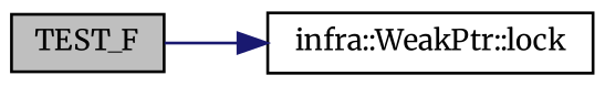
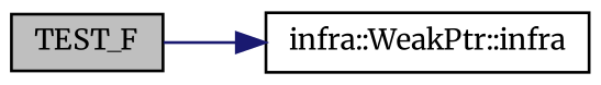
  digraph {
    rankdir=LR
    fontname=Merriweather
    node [color=black fontname=Merriweather fontsize=10 shape=record style=filled]
    n1 [fillcolor=grey75 fontcolor=black height=0.2 label=TEST_F width=0.4]
-   n2 [fillcolor=white height=0.2 label="infra::WeakPtr::lock" width=0.4]
+   n2 [fillcolor=white height=0.2 label="infra::WeakPtr::infra" width=0.4]
    n1 -> n2 [color=midnightblue fontname=Merriweather fontsize=10 labelfontname=Helvetica labelfontsize=10 style=solid]
  }
